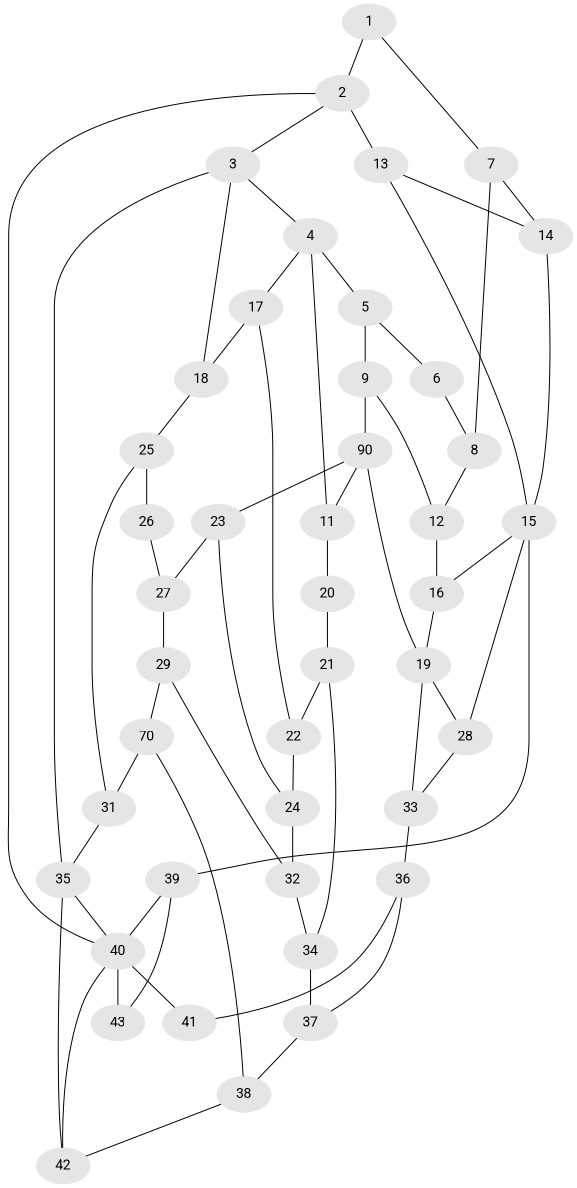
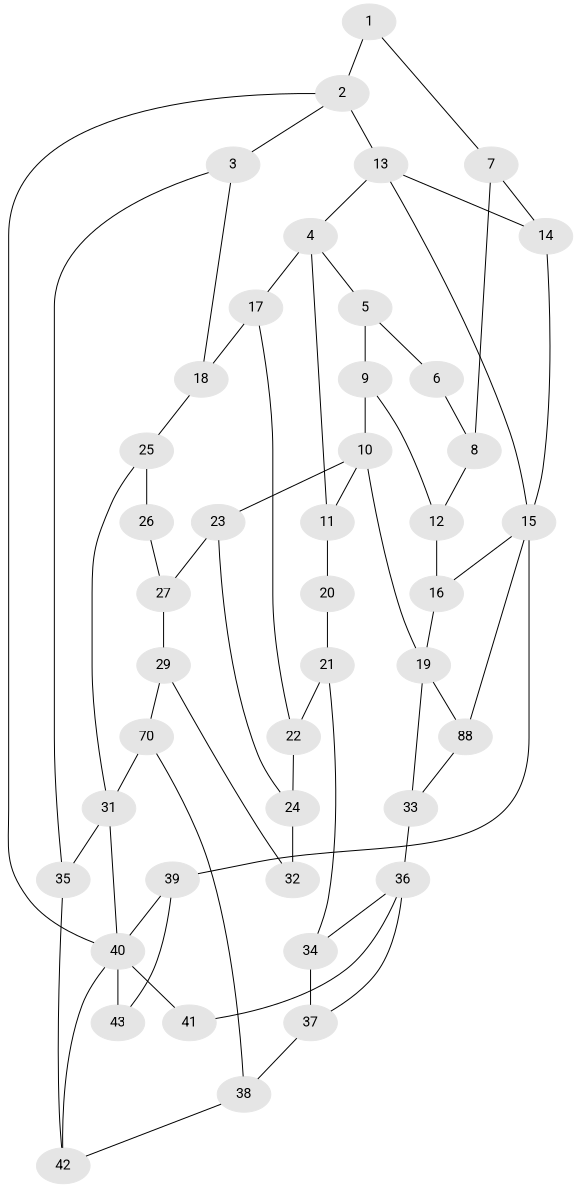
  graph {
    fontname=Roboto
    node [color=gray90 fontname=Roboto style=filled]
    edge [fontname=Roboto weight=1.0]
    1
    2
    7
    3
    13
    40
    8
    14
    4
    18
    35
    15
    42
    41
    43
    5
    11
    17
    25
    6
    9
    20
    22
    12
-   10 [label=90]
+   10
    16
    19
    23
-   28
+   28 [label=88]
    33
    21
    39
    24
    26
    31
    36
    34
    37
    32
    27
    29
    n42 [label=70]
    38
    1 -- 2
    1 -- 7
    2 -- 3
    2 -- 13
    2 -- 40
    7 -- 8
    7 -- 14
-   3 -- 4
+   13 -- 4
    3 -- 18
    3 -- 35
    13 -- 14
    13 -- 15
    40 -- 42
    40 -- 41 [weight=2.0]
    40 -- 43
    8 -- 12
    14 -- 15
    4 -- 5
    4 -- 11
    4 -- 17
    18 -- 25
-   35 -- 40
+   31 -- 40
    35 -- 42
    15 -- 16
    15 -- 28
    15 -- 39 [weight=2.0]
    5 -- 6
    5 -- 9
    11 -- 20
    17 -- 18
    17 -- 22
    25 -- 26
    25 -- 31
    6 -- 8
    9 -- 12
    9 -- 10
    20 -- 21
    22 -- 24
    12 -- 16
    10 -- 11
    10 -- 19 [weight=2.0]
    10 -- 23
    16 -- 19 [weight=2.0]
    19 -- 28
    19 -- 33
    23 -- 24
    23 -- 27
    28 -- 33
    33 -- 36
    21 -- 22
    21 -- 34
    39 -- 40
    39 -- 43 [weight=2.0]
    24 -- 32
    26 -- 27
    31 -- 35
    36 -- 41
    36 -- 37
    34 -- 37
    37 -- 38
-   32 -- 34
+   36 -- 34
    27 -- 29
    29 -- 32
    29 -- n42
    n42 -- 31
    n42 -- 38
    38 -- 42
  }
